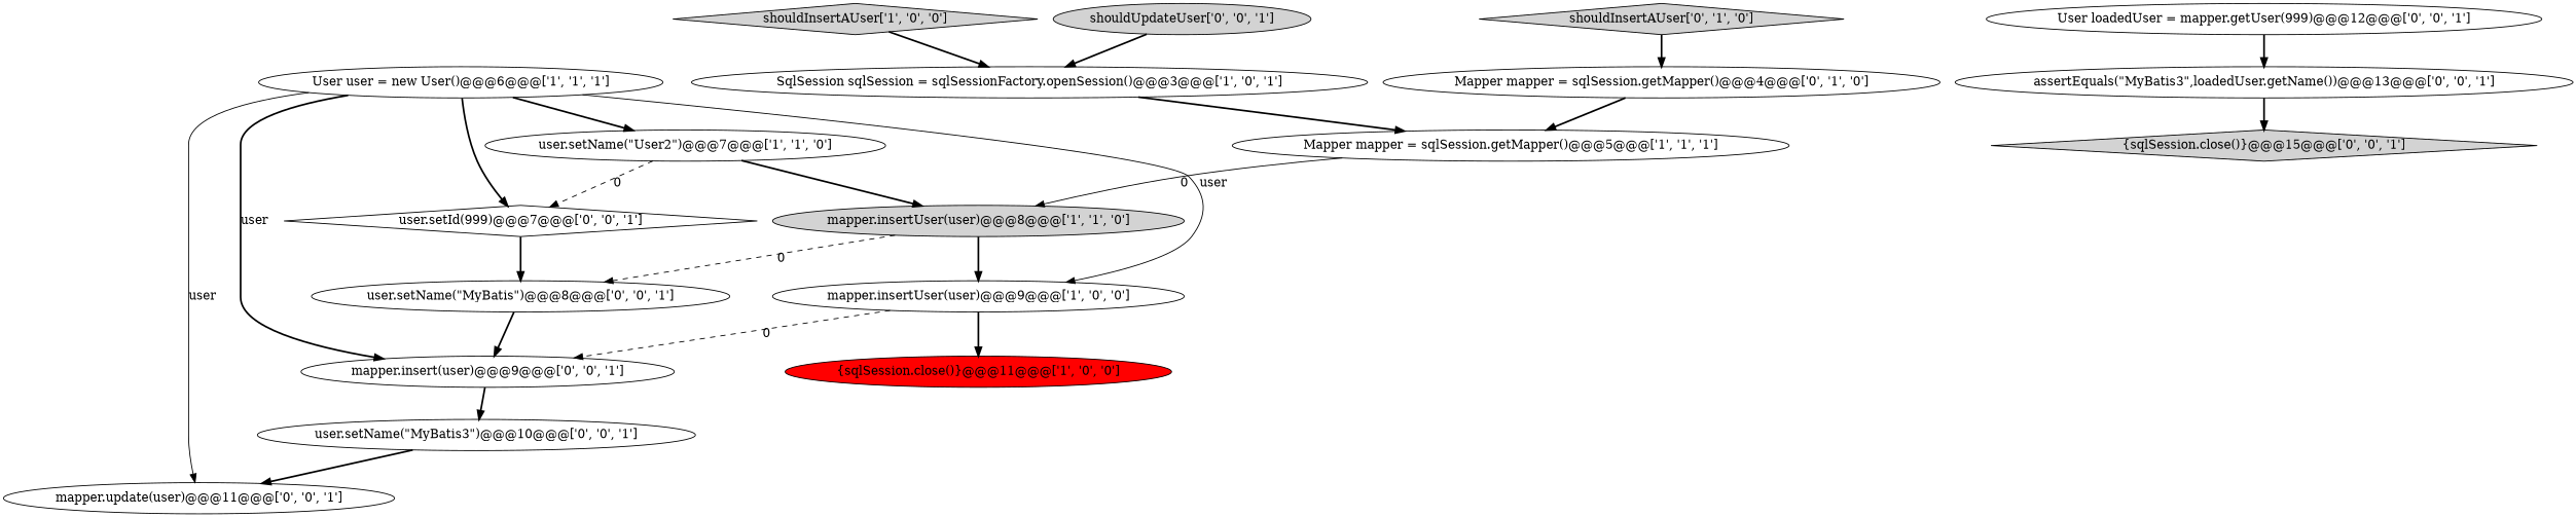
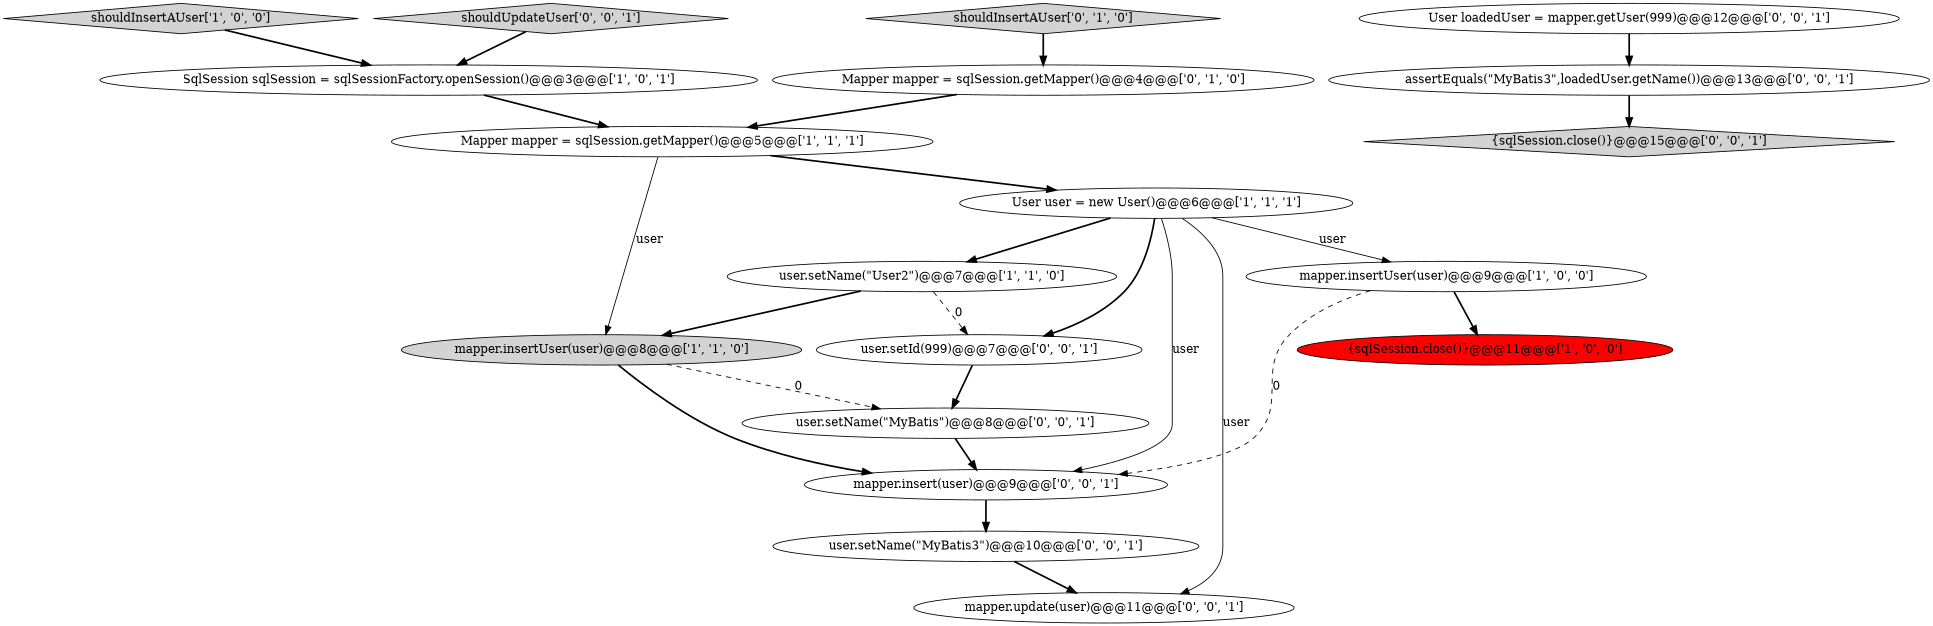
  digraph {
    node [fillcolor=white shape=ellipse style=filled]
    edge [style=bold]
    n1 [label="Mapper mapper = sqlSession.getMapper()@@@5@@@['1', '1', '1']"]
    n2 [fillcolor=lightgray label="mapper.insertUser(user)@@@8@@@['1', '1', '0']"]
    n3 [label="User user = new User()@@@6@@@['1', '1', '1']"]
    n4 [label="user.setName(\"MyBatis\")@@@8@@@['0', '0', '1']"]
    n5 [label="mapper.insertUser(user)@@@9@@@['1', '0', '0']"]
    n6 [label="user.setName(\"User2\")@@@7@@@['1', '1', '0']"]
-   n7 [label="user.setId(999)@@@7@@@['0', '0', '1']" shape=diamond]
+   n7 [label="user.setId(999)@@@7@@@['0', '0', '1']"]
    n8 [label="mapper.insert(user)@@@9@@@['0', '0', '1']"]
    n9 [label="mapper.update(user)@@@11@@@['0', '0', '1']"]
    n10 [fillcolor=red label="{sqlSession.close()}@@@11@@@['1', '0', '0']"]
-   n11 [fillcolor=lightgray label="shouldUpdateUser['0', '0', '1']"]
+   n11 [fillcolor=lightgray label="shouldUpdateUser['0', '0', '1']" shape=diamond]
    n12 [label="SqlSession sqlSession = sqlSessionFactory.openSession()@@@3@@@['1', '0', '1']"]
    n13 [label="user.setName(\"MyBatis3\")@@@10@@@['0', '0', '1']"]
    n14 [fillcolor=lightgray label="shouldInsertAUser['1', '0', '0']" shape=diamond]
    n15 [label="User loadedUser = mapper.getUser(999)@@@12@@@['0', '0', '1']"]
    n16 [label="assertEquals(\"MyBatis3\",loadedUser.getName())@@@13@@@['0', '0', '1']"]
    n17 [fillcolor=lightgray label="{sqlSession.close()}@@@15@@@['0', '0', '1']" shape=diamond]
    n18 [label="Mapper mapper = sqlSession.getMapper()@@@4@@@['0', '1', '0']"]
    n19 [fillcolor=lightgray label="shouldInsertAUser['0', '1', '0']" shape=diamond]
-   n1 -> n2 [label=0 style=solid]
+   n1 -> n2 [label=user style=solid]
+   n1 -> n3
    n2 -> n4 [label=0 style=dashed]
-   n2 -> n5
+   n2 -> n8
    n3 -> n5 [label=user style=solid]
    n3 -> n6
    n3 -> n7
-   n3 -> n8 [label=user]
+   n3 -> n8 [label=user style=solid]
    n3 -> n9 [label=user style=solid]
    n4 -> n8
    n5 -> n8 [label=0 style=dashed]
    n5 -> n10
    n6 -> n2
    n6 -> n7 [label=0 style=dashed]
    n7 -> n4
    n8 -> n13
    n11 -> n12
    n12 -> n1
    n13 -> n9
    n14 -> n12
    n15 -> n16
    n16 -> n17
    n18 -> n1
    n19 -> n18
  }
